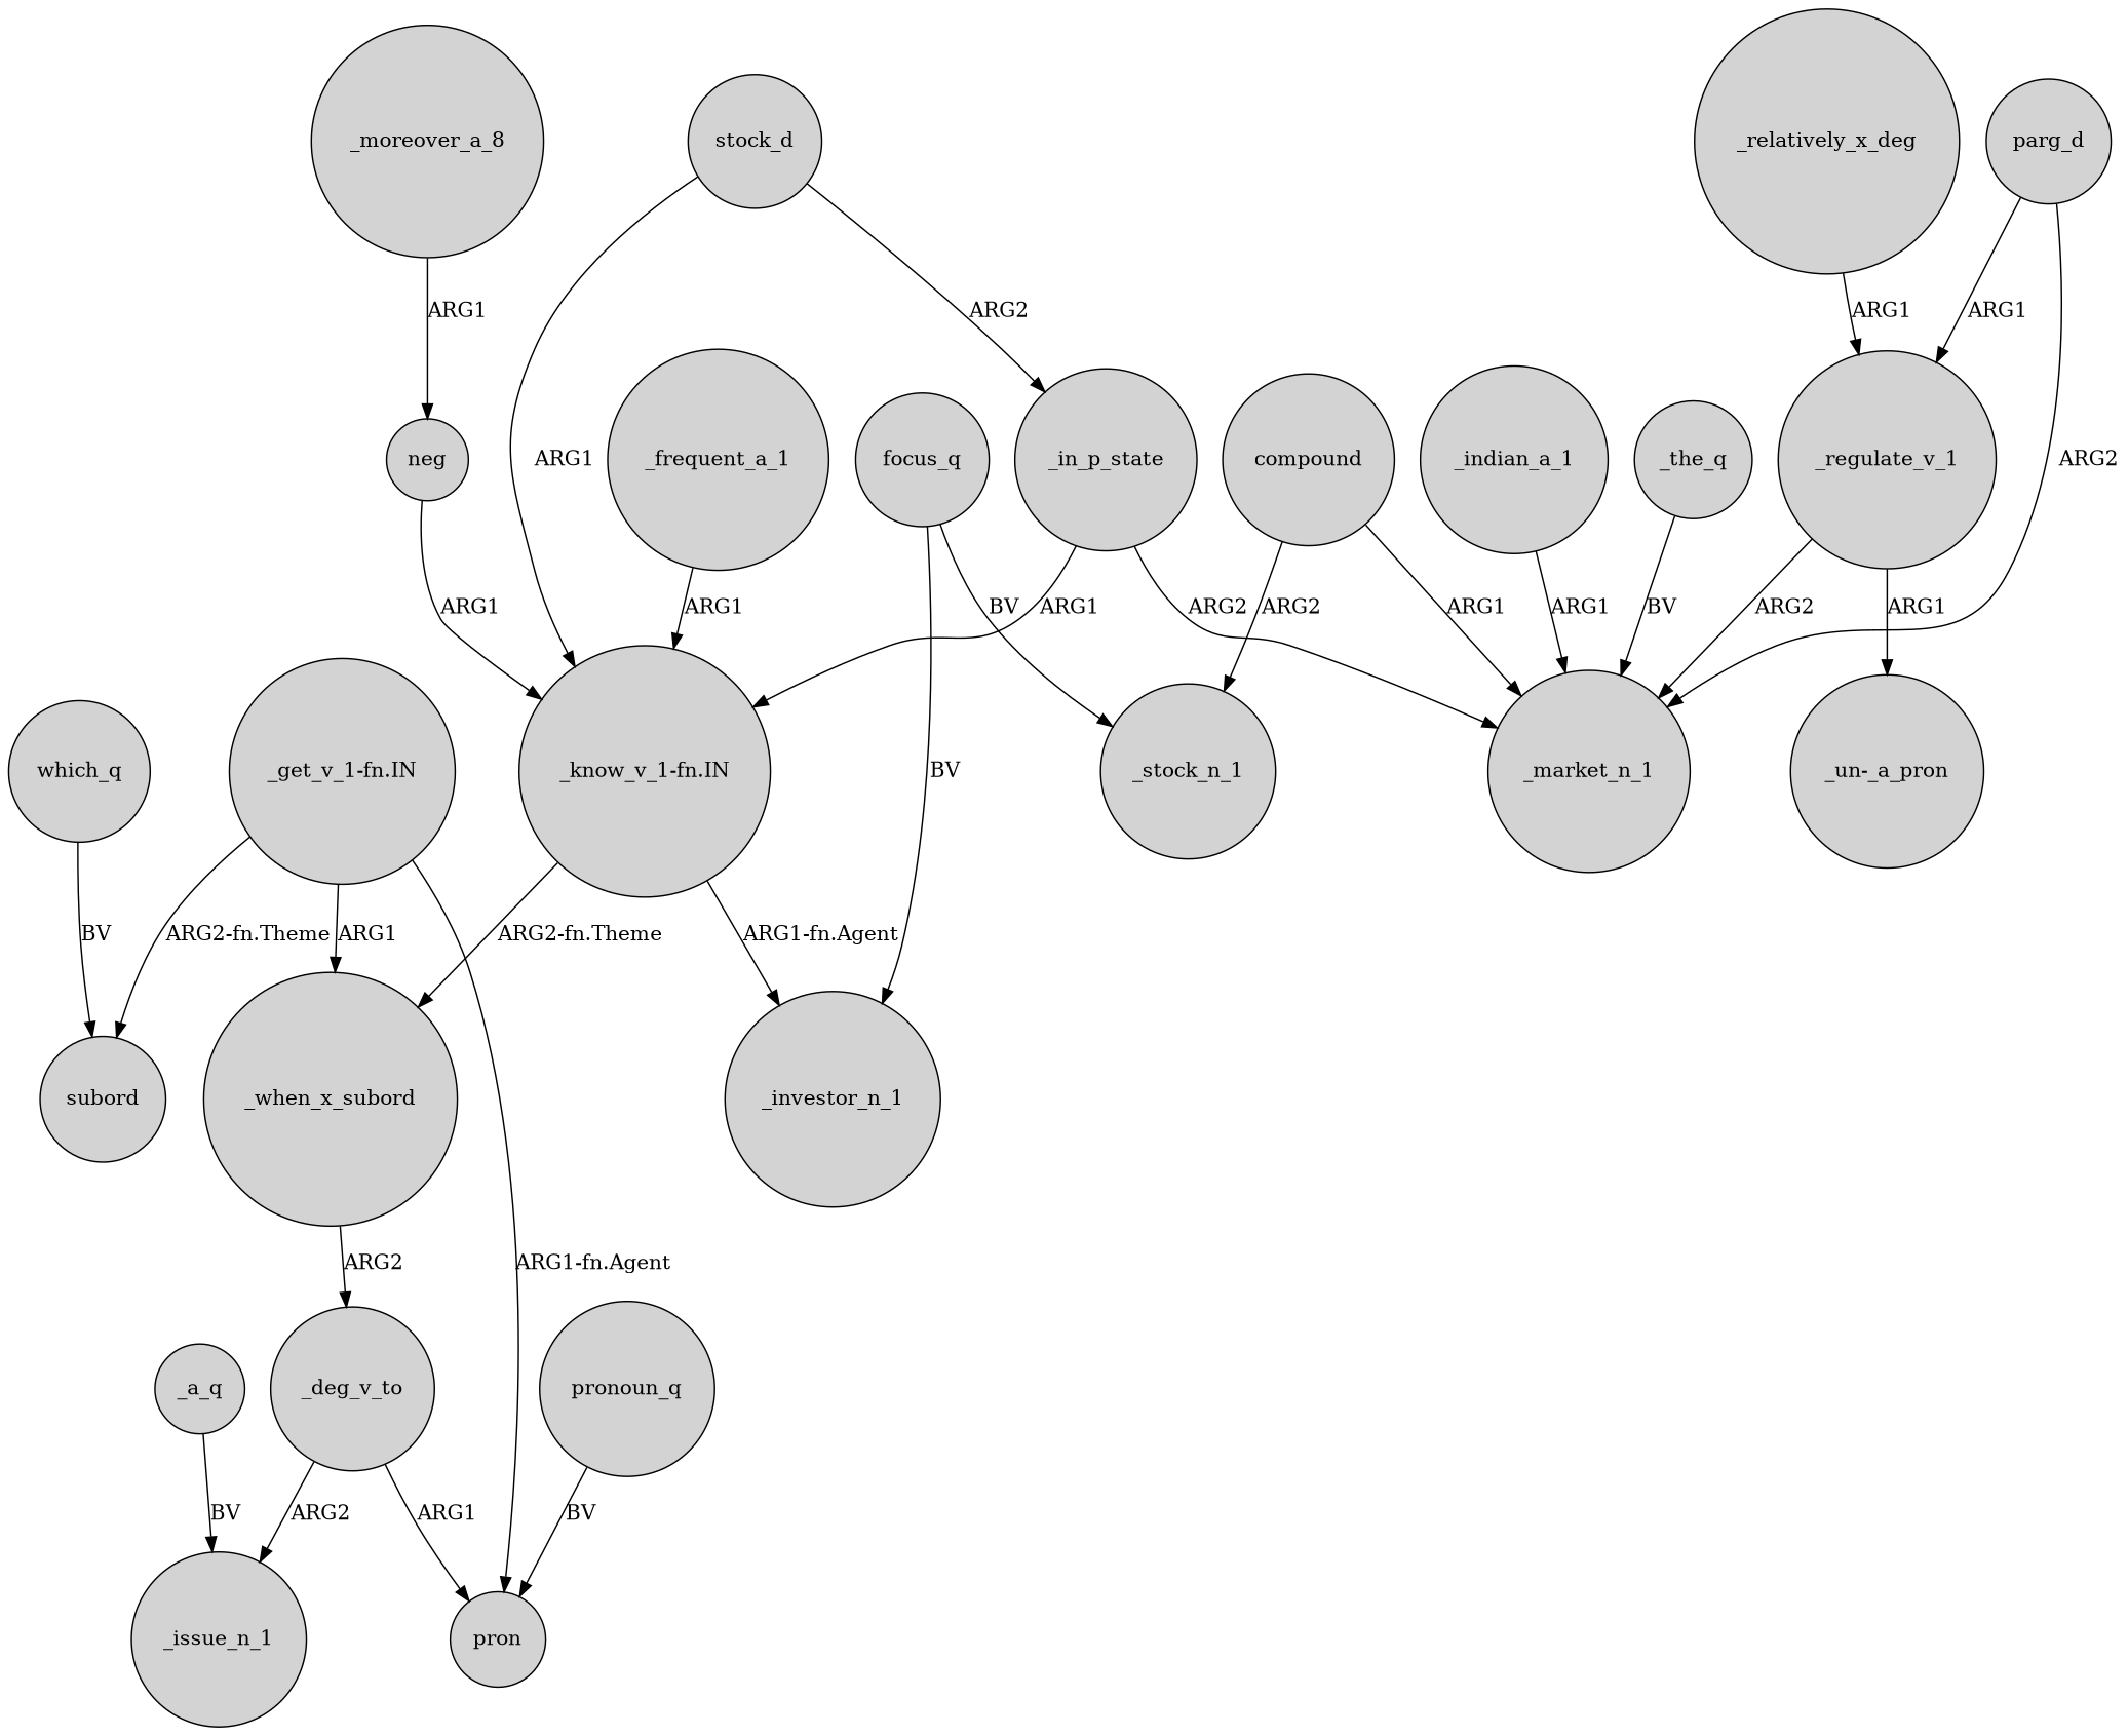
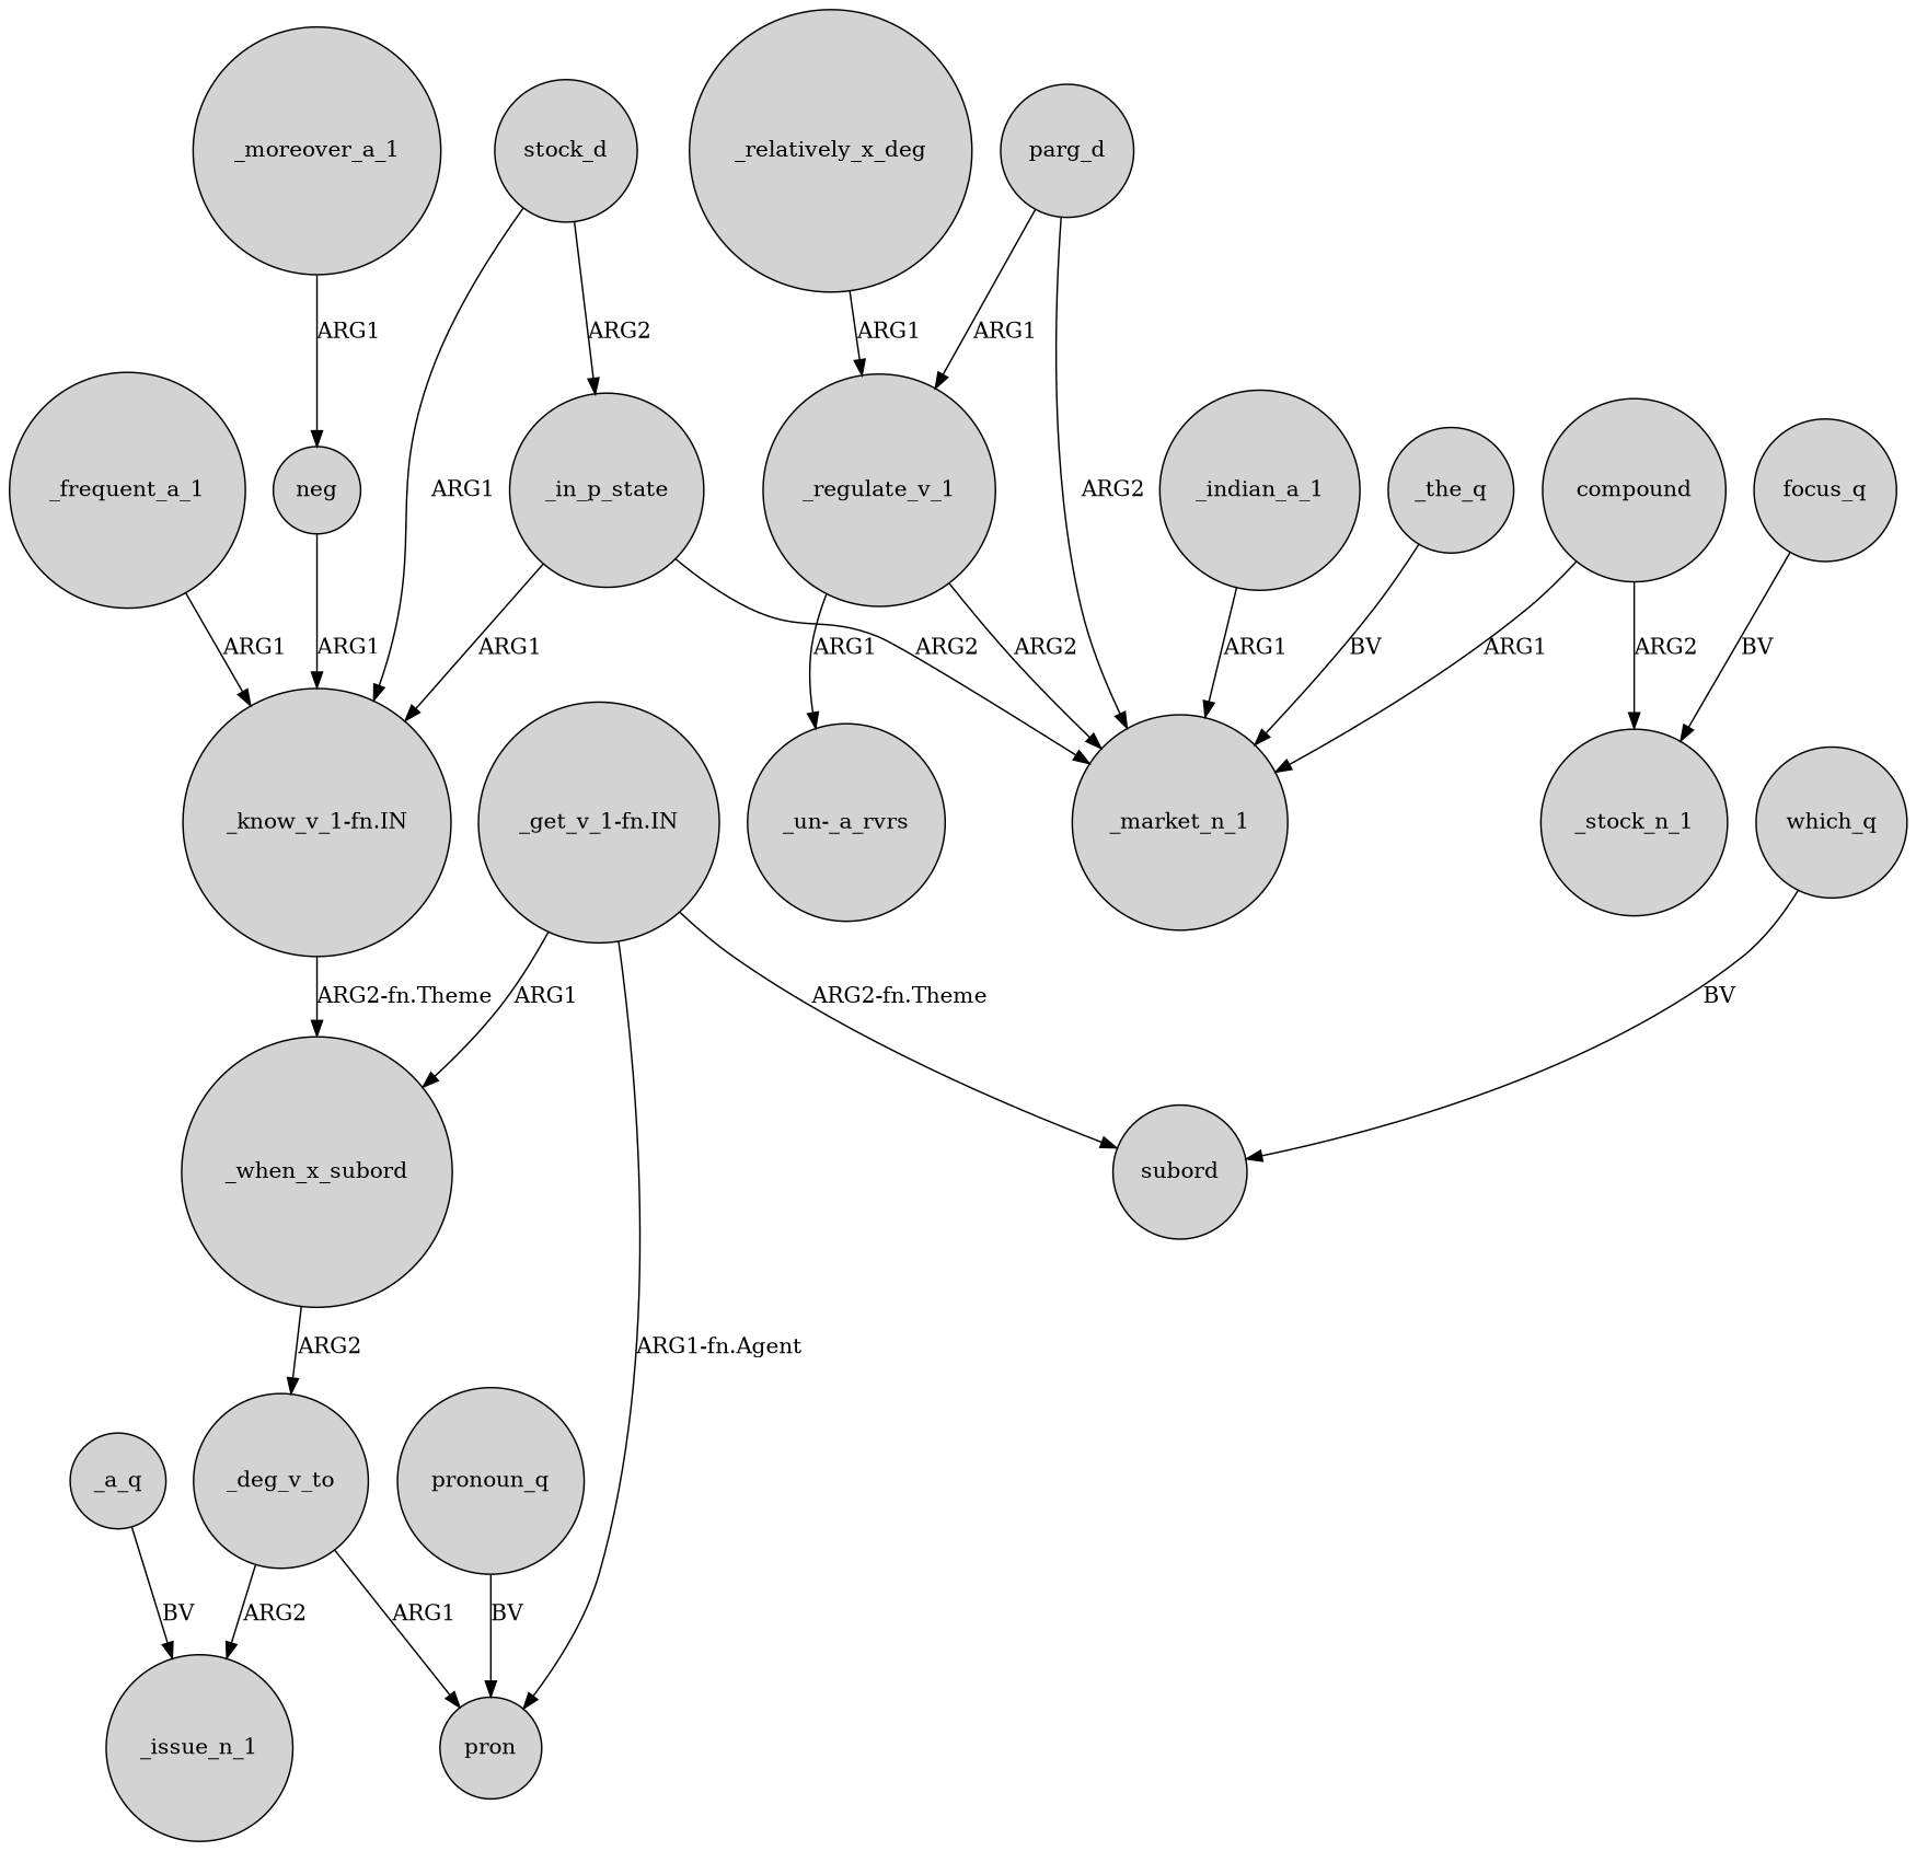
  digraph {
    node [shape=circle style=filled]
    n1 [label=_deg_v_to]
    _when_x_subord
    _issue_n_1
    pron
    "_get_v_1-fn.IN"
    n6 [label=subord]
    n7 [label=focus_q]
-   _investor_n_1
    _stock_n_1
    parg_d
    _regulate_v_1
    _market_n_1
-   "_un-_a_rvrs" [label="_un-_a_pron"]
+   "_un-_a_rvrs"
    n14 [label=stock_d]
    _in_p_state
    "_know_v_1-fn.IN"
    _a_q
    _relatively_x_deg
    compound
    pronoun_q
    _indian_a_1
    neg
-   _moreover_a_1 [label=_moreover_a_8]
+   _moreover_a_1
    _frequent_a_1
    _the_q
    which_q
    n1 -> _issue_n_1 [label=ARG2]
    n1 -> pron [label=ARG1]
    _when_x_subord -> n1 [label=ARG2]
    "_get_v_1-fn.IN" -> _when_x_subord [label=ARG1]
    "_get_v_1-fn.IN" -> pron [label="ARG1-fn.Agent"]
    "_get_v_1-fn.IN" -> n6 [label="ARG2-fn.Theme"]
-   n7 -> _investor_n_1 [label=BV]
    n7 -> _stock_n_1 [label=BV]
    parg_d -> _regulate_v_1 [label=ARG1]
    parg_d -> _market_n_1 [label=ARG2]
    _regulate_v_1 -> _market_n_1 [label=ARG2]
    _regulate_v_1 -> "_un-_a_rvrs" [label=ARG1]
    n14 -> _in_p_state [label=ARG2]
    n14 -> "_know_v_1-fn.IN" [label=ARG1]
    _in_p_state -> _market_n_1 [label=ARG2]
    _in_p_state -> "_know_v_1-fn.IN" [label=ARG1]
    "_know_v_1-fn.IN" -> _when_x_subord [label="ARG2-fn.Theme"]
-   "_know_v_1-fn.IN" -> _investor_n_1 [label="ARG1-fn.Agent"]
    _a_q -> _issue_n_1 [label=BV]
    _relatively_x_deg -> _regulate_v_1 [label=ARG1]
    compound -> _stock_n_1 [label=ARG2]
    compound -> _market_n_1 [label=ARG1]
    pronoun_q -> pron [label=BV]
    _indian_a_1 -> _market_n_1 [label=ARG1]
    neg -> "_know_v_1-fn.IN" [label=ARG1]
    _moreover_a_1 -> neg [label=ARG1]
    _frequent_a_1 -> "_know_v_1-fn.IN" [label=ARG1]
    _the_q -> _market_n_1 [label=BV]
    which_q -> n6 [label=BV]
  }
